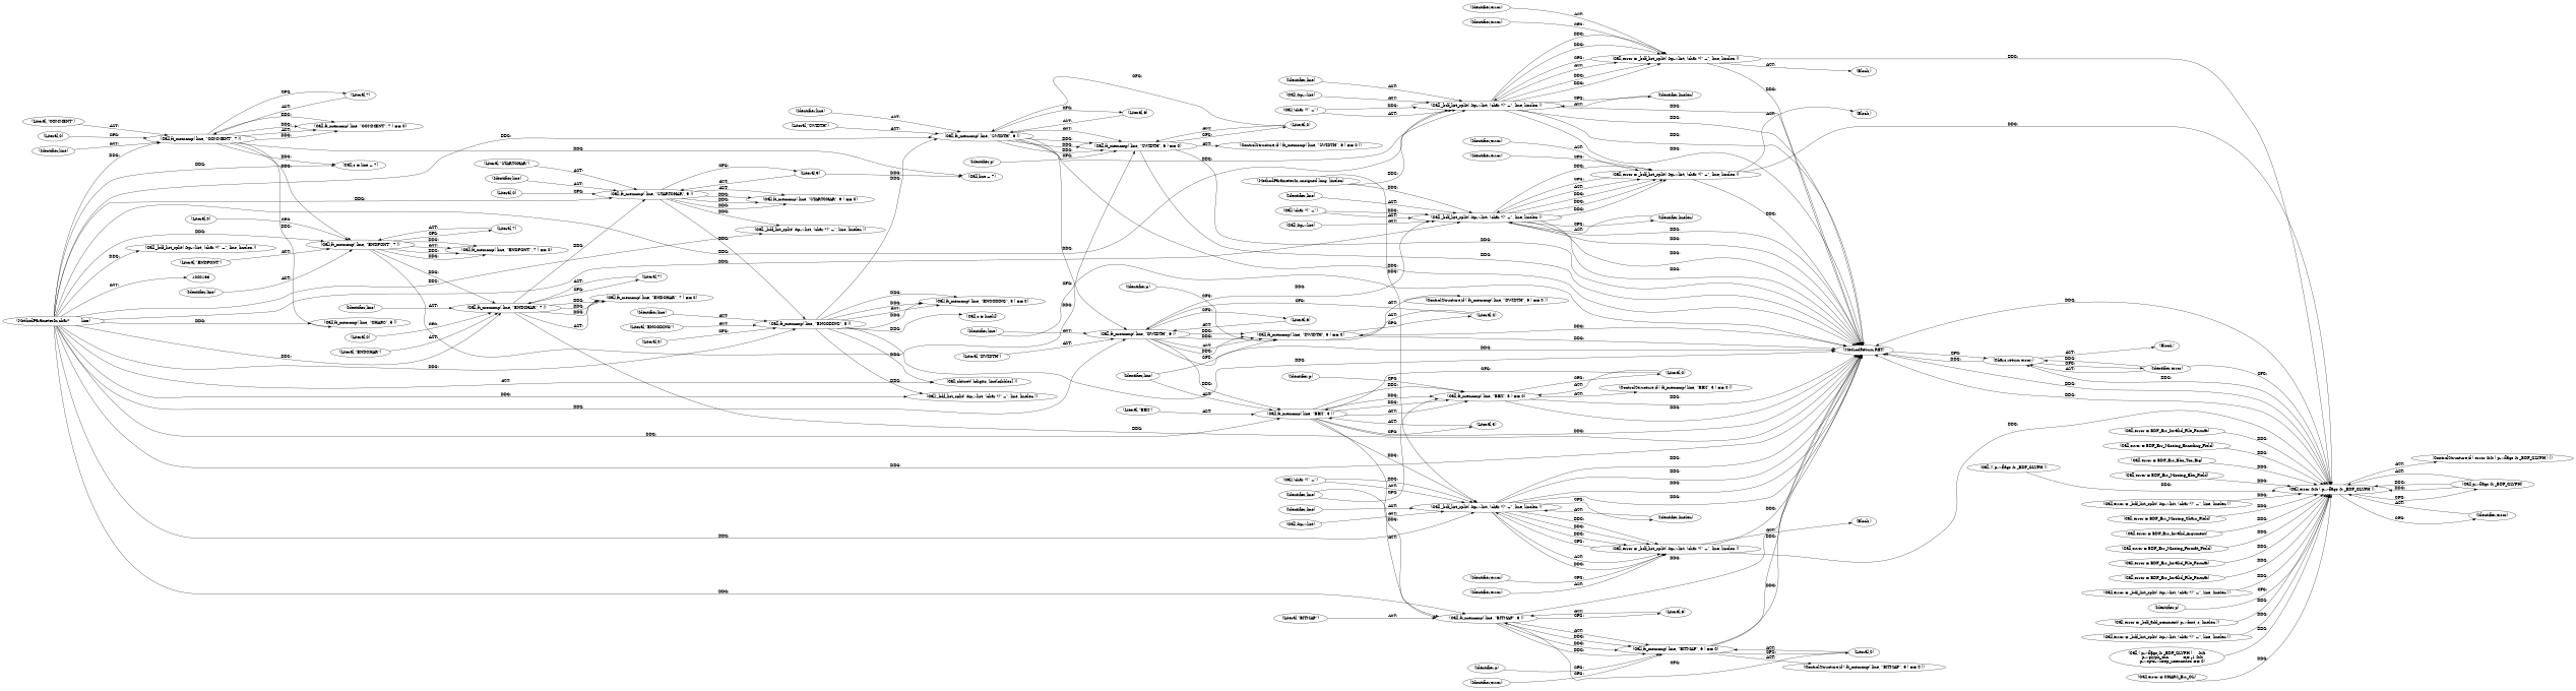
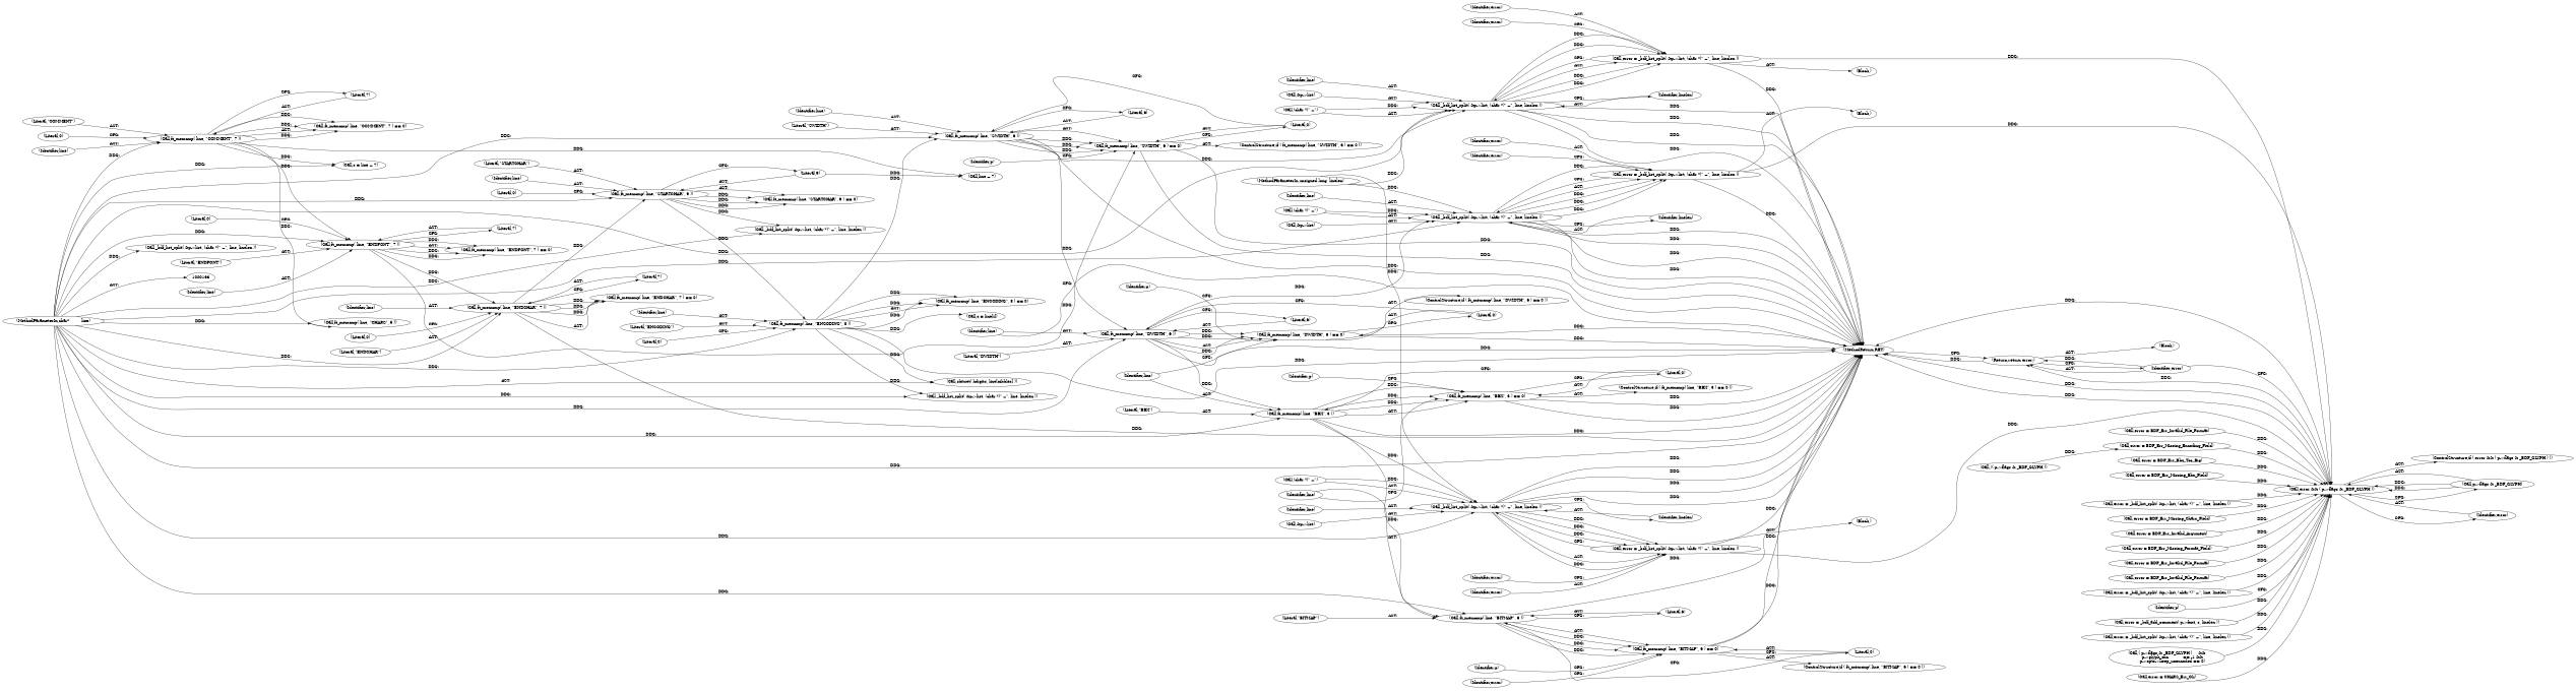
  digraph {
    rankdir=LR
    n1 [label="(Call,ft_memcmp( line, \"SWIDTH\", 6 ))"]
    n2 [label="(Call,ft_memcmp( line, \"SWIDTH\", 6 ) == 0)"]
    n3 [label="(Call,_bdf_list_split( &p->list, (char *)\" +\", line, linelen ))"]
    n4 [label="(Call,ft_memcmp( line, \"DWIDTH\", 6 ))"]
    n5 [label="(Literal,6)"]
    n6 [label="(MethodReturn,RET)"]
    n7 [label="(Literal,0)"]
    n8 [label="(ControlStructure,if ( ft_memcmp( line, \"SWIDTH\", 6 ) == 0 ))"]
    n9 [label="(Call,error = _bdf_list_split( &p->list, (char *)\" +\", line, linelen ))"]
    n10 [label="(Identifier,linelen)"]
    n11 [label="(Call,_bdf_list_split( &p->list, (char *)\" +\", line, linelen ))"]
    n12 [label="(Call,ft_memcmp( line, \"BBX\", 3 ))"]
    n13 [label="(Call,ft_memcmp( line, \"DWIDTH\", 6 ) == 0)"]
    n14 [label="(Literal,6)"]
-   n15 [label="(Chars,return error;)"]
+   n15 [label="(Return,return error;)"]
    n16 [label="(Call,ft_memcmp( line, \"ENCODING\", 8 ))"]
    n17 [label="(Call,ft_memcmp( line, \"ENCODING\", 8 ) == 0)"]
    n18 [label="(Call,sbitset( hdigits, line[nibbles] ))"]
    n19 [label="(Call,c = line[i])"]
    n20 [label="(Call,_bdf_list_split( &p->list, (char *)\" +\", line, linelen ))"]
    n21 [label="(Call,ft_memcmp( line, \"STARTCHAR\", 9 ))"]
    n22 [label="(Call,ft_memcmp( line, \"STARTCHAR\", 9 ) == 0)"]
    n23 [label="(Literal,9)"]
    n24 [label="(Call,_bdf_list_split( &p->list, (char *)\" +\", line, linelen ))"]
    n25 [label="(Call,line + 7)"]
    n26 [label="(Call,ft_memcmp( line, \"ENDCHAR\", 7 ))"]
    n27 [label="(Literal,7)"]
    n28 [label="(Call,ft_memcmp( line, \"ENDCHAR\", 7 ) == 0)"]
    n29 [label="(Call,ft_memcmp( line, \"ENDFONT\", 7 ))"]
    n30 [label="(Literal,7)"]
    n31 [label="(Call,ft_memcmp( line, \"ENDFONT\", 7 ) == 0)"]
    n32 [label="(Call,ft_memcmp( line, \"COMMENT\", 7 ))"]
    n33 [label="(Literal,7)"]
    n34 [label="(Call,ft_memcmp( line, \"COMMENT\", 7 ) == 0)"]
    n35 [label="(Call,s = line + 7)"]
    n36 [label="(Call,ft_memcmp( line, \"CHARS\", 5 ))"]
    n37 [label="(MethodParameterIn,char*          line)"]
    n38 [label="(Call,_bdf_list_split( &p->list, (char *)\" +\", line, linelen ))"]
    n39 [label="(Call,ft_memcmp( line, \"BITMAP\", 6 ))"]
    n40 [label="(Call,_bdf_list_split( &p->list, (char *)\" +\", line, linelen ))"]
    1000163
    n42 [label="(Call,error = _bdf_list_split( &p->list, (char *)\" +\", line, linelen ))"]
    n43 [label="(Identifier,linelen)"]
    n44 [label="(Call,ft_memcmp( line, \"BBX\", 3 ) == 0)"]
-   n45 [label="(Literal,3)"]
    n46 [label="(Call,error = _bdf_list_split( &p->list, (char *)\" +\", line, linelen ))"]
    n47 [label="(Identifier,linelen)"]
    n48 [label="(Call,ft_memcmp( line, \"BITMAP\", 6 ) == 0)"]
    n49 [label="(Literal,6)"]
    n50 [label="(Call,error && ( p->flags & _BDF_GLYPH ))"]
    n51 [label="(Block,)"]
    n52 [label="(ControlStructure,if ( error && ( p->flags & _BDF_GLYPH ) ))"]
    n53 [label="(Call,p->flags & _BDF_GLYPH)"]
    n54 [label="(Identifier,error)"]
    n55 [label="(Block,)"]
    n56 [label="(Identifier,error)"]
    n57 [label="(Literal,0)"]
    n58 [label="(ControlStructure,if ( ft_memcmp( line, \"DWIDTH\", 6 ) == 0 ))"]
    n59 [label="(Block,)"]
    n60 [label="(ControlStructure,if ( ft_memcmp( line, \"BBX\", 3 ) == 0 ))"]
    n61 [label="(Literal,0)"]
    n62 [label="(Block,)"]
    n63 [label="(Literal,0)"]
    n64 [label="(ControlStructure,if ( ft_memcmp( line, \"BITMAP\", 6 ) == 0 ))"]
    n65 [label="(Identifier,line)"]
    n66 [label="(Identifier,p)"]
    n67 [label="(Literal,\"COMMENT\")"]
    n68 [label="(Identifier,p)"]
    n69 [label="(Literal,0)"]
    n70 [label="(Identifier,line)"]
    n71 [label="(Literal,\"ENDFONT\")"]
    n72 [label="(Literal,0)"]
    n73 [label="(Call,error = BDF_Err_Invalid_File_Format)"]
    n74 [label="(Identifier,error)"]
    n75 [label="(Call,!( p->flags & _BDF_GLYPH ))"]
    n76 [label="(Call,error = BDF_Err_Bbx_Too_Big)"]
    n77 [label="(Identifier,line)"]
    n78 [label="(Literal,0)"]
    n79 [label="(Identifier,error)"]
    n80 [label="(Identifier,error)"]
    n81 [label="(Call,error = BDF_Err_Missing_Bbx_Field)"]
    n82 [label="(Call,(char *)\" +\")"]
    n83 [label="(Call,error = BDF_Err_Missing_Encoding_Field)"]
    n84 [label="(Literal,\"BITMAP\")"]
    n85 [label="(Call,(char *)\" +\")"]
    n86 [label="(Identifier,line)"]
    n87 [label="(Literal,\"ENCODING\")"]
    n88 [label="(Identifier,line)"]
    n89 [label="(Identifier,error)"]
    n90 [label="(Identifier,error)"]
    n91 [label="(Call,error = _bdf_list_split( &p->list, (char *)\" +\", line, linelen ))"]
    n92 [label="(Identifier,line)"]
    n93 [label="(Literal,0)"]
    n94 [label="(Call,error = BDF_Err_Missing_Chars_Field)"]
    n95 [label="(Identifier,error)"]
    n96 [label="(Call,error = BDF_Err_Invalid_Argument)"]
    n97 [label="(Literal,\"BBX\")"]
    n98 [label="(MethodParameterIn,unsigned long  linelen)"]
    n99 [label="(Identifier,line)"]
    n100 [label="(Identifier,line)"]
    n101 [label="(Literal,\"SWIDTH\")"]
    n102 [label="(Identifier,error)"]
    n103 [label="(Call,&p->list)"]
    n104 [label="(Call,error = BDF_Err_Missing_Format_Field)"]
    n105 [label="(Call,&p->list)"]
    n106 [label="(Identifier,line)"]
    n107 [label="(Call,error = BDF_Err_Invalid_File_Format)"]
    n108 [label="(Call,error = BDF_Err_Invalid_File_Format)"]
    n109 [label="(Literal,\"ENDCHAR\")"]
    n110 [label="(Literal,0)"]
    n111 [label="(Identifier,line)"]
    n112 [label="(Call,(char *)\" +\")"]
    n113 [label="(Call,error = _bdf_list_split( &p->list, (char *)\" +\", line, linelen ))"]
    n114 [label="(Identifier,line)"]
    n115 [label="(Identifier,p)"]
    n116 [label="(Literal,\"STARTCHAR\")"]
    n117 [label="(Call,&p->list)"]
    n118 [label="(Call,error = _bdf_add_comment( p->font, s, linelen ))"]
    n119 [label="(Identifier,line)"]
    n120 [label="(Call,error = _bdf_list_split( &p->list, (char *)\" +\", line, linelen ))"]
    n121 [label="(Identifier,p)"]
    n122 [label="(Literal,\"DWIDTH\")"]
    n123 [label="(Call,( p->flags & _BDF_GLYPH )     &&\n         p->glyph_enc            == -1 &&\n         p->opts->keep_unencoded == 0)"]
    n124 [label="(Call,error = CHARS_Err_Ok)"]
    n125 [label="(Identifier,p)"]
    n1 -> n2 [label="AST: "]
    n1 -> n2 [label="DDG: "]
    n1 -> n2 [label="DDG: "]
    n1 -> n2 [label="DDG: "]
    n1 -> n3 [label="DDG: "]
    n1 -> n4 [label="DDG: "]
    n1 -> n5 [label="CFG: "]
    n1 -> n6 [label="DDG: "]
    n2 -> n6 [label="DDG: "]
    n2 -> n6 [label="DDG: "]
    n2 -> n7 [label="CFG: "]
    n2 -> n8 [label="AST: "]
    n3 -> n6 [label="DDG: "]
    n3 -> n6 [label="DDG: "]
    n3 -> n6 [label="DDG: "]
    n3 -> n6 [label="DDG: "]
    n3 -> n9 [label="AST: "]
    n3 -> n9 [label="DDG: "]
    n3 -> n9 [label="DDG: "]
    n3 -> n9 [label="DDG: "]
    n3 -> n9 [label="DDG: "]
    n3 -> n10 [label="CFG: "]
    n4 -> n6 [label="DDG: "]
    n4 -> n11 [label="DDG: "]
    n4 -> n12 [label="DDG: "]
    n4 -> n13 [label="AST: "]
    n4 -> n13 [label="DDG: "]
    n4 -> n13 [label="DDG: "]
    n4 -> n13 [label="DDG: "]
    n4 -> n14 [label="CFG: "]
    n5 -> n1 [label="AST: "]
    n6 -> n15 [label="CFG: "]
    n7 -> n1 [label="CFG: "]
    n7 -> n2 [label="AST: "]
    n9 -> n3 [label="CFG: "]
    n9 -> n6 [label="DDG: "]
    n9 -> n50 [label="DDG: "]
    n9 -> n51 [label="AST: "]
    n10 -> n3 [label="AST: "]
    n11 -> n6 [label="DDG: "]
    n11 -> n6 [label="DDG: "]
    n11 -> n6 [label="DDG: "]
    n11 -> n6 [label="DDG: "]
    n11 -> n42 [label="AST: "]
    n11 -> n42 [label="DDG: "]
    n11 -> n42 [label="DDG: "]
    n11 -> n42 [label="DDG: "]
    n11 -> n42 [label="DDG: "]
    n11 -> n43 [label="CFG: "]
    n12 -> n6 [label="DDG: "]
    n12 -> n38 [label="DDG: "]
    n12 -> n39 [label="DDG: "]
    n12 -> n44 [label="AST: "]
    n12 -> n44 [label="DDG: "]
    n12 -> n44 [label="DDG: "]
    n12 -> n44 [label="DDG: "]
-   n12 -> n45 [label="CFG: "]
    n13 -> n6 [label="DDG: "]
    n13 -> n6 [label="DDG: "]
    n13 -> n57 [label="CFG: "]
    n13 -> n58 [label="AST: "]
    n14 -> n4 [label="AST: "]
    n15 -> n6 [label="DDG: "]
    n15 -> n55 [label="AST: "]
    n15 -> n56 [label="CFG: "]
    n16 -> n1 [label="DDG: "]
    n16 -> n6 [label="DDG: "]
    n16 -> n17 [label="AST: "]
    n16 -> n17 [label="DDG: "]
    n16 -> n17 [label="DDG: "]
    n16 -> n17 [label="DDG: "]
    n16 -> n18 [label="DDG: "]
    n16 -> n19 [label="DDG: "]
    n16 -> n20 [label="DDG: "]
    n21 -> n16 [label="DDG: "]
    n21 -> n22 [label="AST: "]
    n21 -> n22 [label="DDG: "]
    n21 -> n22 [label="DDG: "]
    n21 -> n22 [label="DDG: "]
    n21 -> n23 [label="CFG: "]
    n21 -> n24 [label="DDG: "]
    n23 -> n21 [label="AST: "]
    n23 -> n25 [label="DDG: "]
    n26 -> n6 [label="DDG: "]
    n26 -> n21 [label="DDG: "]
    n26 -> n27 [label="CFG: "]
    n26 -> n28 [label="AST: "]
    n26 -> n28 [label="DDG: "]
    n26 -> n28 [label="DDG: "]
    n26 -> n28 [label="DDG: "]
    n27 -> n26 [label="AST: "]
    n29 -> n6 [label="DDG: "]
    n29 -> n26 [label="DDG: "]
    n29 -> n30 [label="CFG: "]
    n29 -> n31 [label="AST: "]
    n29 -> n31 [label="DDG: "]
    n29 -> n31 [label="DDG: "]
    n29 -> n31 [label="DDG: "]
    n30 -> n29 [label="AST: "]
    n32 -> n25 [label="DDG: "]
    n32 -> n29 [label="DDG: "]
    n32 -> n33 [label="CFG: "]
    n32 -> n34 [label="AST: "]
    n32 -> n34 [label="DDG: "]
    n32 -> n34 [label="DDG: "]
    n32 -> n34 [label="DDG: "]
    n32 -> n35 [label="DDG: "]
    n32 -> n36 [label="DDG: "]
    n33 -> n32 [label="AST: "]
    n37 -> n1 [label="DDG: "]
    n37 -> n3 [label="DDG: "]
    n37 -> n4 [label="DDG: "]
    n37 -> n6 [label="DDG: "]
    n37 -> n11 [label="DDG: "]
    n37 -> n12 [label="DDG: "]
    n37 -> n16 [label="DDG: "]
    n37 -> n18 [label="AST: "]
    n37 -> n20 [label="DDG: "]
    n37 -> n21 [label="DDG: "]
    n37 -> n24 [label="DDG: "]
    n37 -> n26 [label="DDG: "]
    n37 -> n29 [label="DDG: "]
    n37 -> n32 [label="DDG: "]
    n37 -> n35 [label="DDG: "]
    n37 -> n36 [label="DDG: "]
    n37 -> n38 [label="DDG: "]
    n37 -> n39 [label="DDG: "]
    n37 -> n40 [label="DDG: "]
    n37 -> 1000163 [label="AST: "]
    n38 -> n6 [label="DDG: "]
    n38 -> n6 [label="DDG: "]
    n38 -> n6 [label="DDG: "]
    n38 -> n6 [label="DDG: "]
    n38 -> n46 [label="AST: "]
    n38 -> n46 [label="DDG: "]
    n38 -> n46 [label="DDG: "]
    n38 -> n46 [label="DDG: "]
    n38 -> n46 [label="DDG: "]
    n38 -> n47 [label="CFG: "]
    n39 -> n6 [label="DDG: "]
    n39 -> n48 [label="AST: "]
    n39 -> n48 [label="DDG: "]
    n39 -> n48 [label="DDG: "]
    n39 -> n48 [label="DDG: "]
    n39 -> n49 [label="CFG: "]
    n42 -> n6 [label="DDG: "]
    n42 -> n11 [label="CFG: "]
    n42 -> n50 [label="DDG: "]
    n42 -> n59 [label="AST: "]
    n43 -> n11 [label="AST: "]
    n44 -> n6 [label="DDG: "]
    n44 -> n6 [label="DDG: "]
    n44 -> n60 [label="AST: "]
    n44 -> n61 [label="CFG: "]
-   n45 -> n12 [label="AST: "]
    n46 -> n6 [label="DDG: "]
    n46 -> n38 [label="CFG: "]
    n46 -> n50 [label="DDG: "]
    n46 -> n62 [label="AST: "]
    n47 -> n38 [label="AST: "]
    n48 -> n6 [label="DDG: "]
    n48 -> n6 [label="DDG: "]
    n48 -> n63 [label="CFG: "]
    n48 -> n64 [label="AST: "]
    n49 -> n39 [label="AST: "]
    n50 -> n6 [label="DDG: "]
    n50 -> n6 [label="DDG: "]
    n50 -> n6 [label="DDG: "]
    n50 -> n15 [label="DDG: "]
    n50 -> n52 [label="AST: "]
    n50 -> n53 [label="CFG: "]
    n50 -> n54 [label="CFG: "]
    n53 -> n50 [label="AST: "]
    n53 -> n50 [label="DDG: "]
    n53 -> n50 [label="DDG: "]
    n54 -> n50 [label="AST: "]
    n56 -> n15 [label="AST: "]
    n56 -> n15 [label="DDG: "]
    n56 -> n50 [label="CFG: "]
    n57 -> n4 [label="CFG: "]
    n57 -> n13 [label="AST: "]
    n61 -> n12 [label="CFG: "]
    n61 -> n44 [label="AST: "]
    n63 -> n39 [label="CFG: "]
    n63 -> n48 [label="AST: "]
    n65 -> n12 [label="AST: "]
    n65 -> n13 [label="CFG: "]
    n66 -> n48 [label="CFG: "]
    n67 -> n32 [label="AST: "]
    n68 -> n2 [label="CFG: "]
    n69 -> n21 [label="CFG: "]
    n70 -> n26 [label="AST: "]
    n71 -> n29 [label="AST: "]
    n72 -> n32 [label="CFG: "]
    n73 -> n50 [label="DDG: "]
    n74 -> n42 [label="AST: "]
-   n75 -> n50 [label="DDG: "]
+   n75 -> n83 [label="DDG: "]
    n76 -> n50 [label="DDG: "]
    n77 -> n29 [label="AST: "]
    n78 -> n26 [label="CFG: "]
    n79 -> n9 [label="AST: "]
    n80 -> n42 [label="CFG: "]
    n81 -> n50 [label="DDG: "]
    n82 -> n11 [label="AST: "]
    n82 -> n11 [label="DDG: "]
    n83 -> n50 [label="DDG: "]
    n84 -> n39 [label="AST: "]
    n85 -> n38 [label="AST: "]
    n85 -> n38 [label="DDG: "]
    n86 -> n3 [label="AST: "]
    n87 -> n16 [label="AST: "]
    n88 -> n1 [label="AST: "]
    n89 -> n48 [label="CFG: "]
    n90 -> n9 [label="CFG: "]
    n91 -> n50 [label="DDG: "]
    n92 -> n38 [label="AST: "]
    n93 -> n29 [label="CFG: "]
    n94 -> n50 [label="DDG: "]
    n95 -> n46 [label="CFG: "]
    n96 -> n50 [label="DDG: "]
    n97 -> n12 [label="AST: "]
    n98 -> n3 [label="DDG: "]
    n98 -> n11 [label="DDG: "]
    n98 -> n38 [label="DDG: "]
    n99 -> n11 [label="AST: "]
    n100 -> n2 [label="CFG: "]
    n100 -> n4 [label="AST: "]
    n101 -> n1 [label="AST: "]
    n102 -> n46 [label="AST: "]
    n103 -> n38 [label="AST: "]
    n104 -> n50 [label="DDG: "]
    n105 -> n3 [label="AST: "]
    n106 -> n39 [label="AST: "]
    n106 -> n44 [label="CFG: "]
    n107 -> n50 [label="DDG: "]
    n108 -> n50 [label="DDG: "]
    n109 -> n26 [label="AST: "]
    n110 -> n16 [label="CFG: "]
    n111 -> n32 [label="AST: "]
    n112 -> n3 [label="AST: "]
    n112 -> n3 [label="DDG: "]
    n113 -> n50 [label="DDG: "]
    n114 -> n16 [label="AST: "]
    n115 -> n50 [label="CFG: "]
    n116 -> n21 [label="AST: "]
    n117 -> n11 [label="AST: "]
    n118 -> n50 [label="DDG: "]
    n119 -> n21 [label="AST: "]
    n120 -> n50 [label="DDG: "]
    n121 -> n44 [label="CFG: "]
    n122 -> n4 [label="AST: "]
    n123 -> n50 [label="DDG: "]
    n124 -> n50 [label="DDG: "]
    n125 -> n13 [label="CFG: "]
  }
